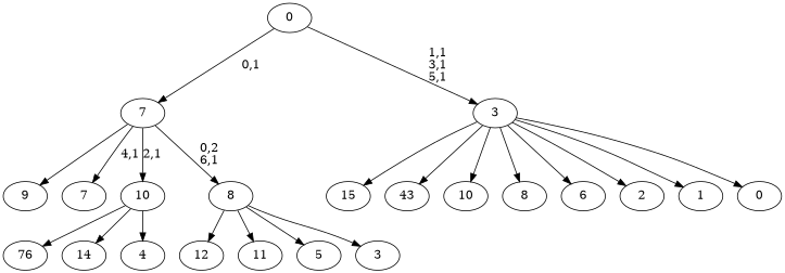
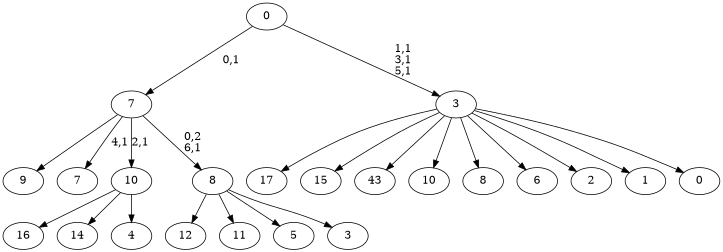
  digraph {
-   n2 [label=76]
+   n1 [label=17]
+   n2 [label=16]
    n3 [label=15]
    n4 [label=14]
    n5 [label=43]
    n6 [label=12]
    n7 [label=11]
    n8 [label=10]
    n9 [label=9]
    n10 [label=8]
    n11 [label=7]
    n12 [label=6]
    n13 [label=5]
    n14 [label=4]
    10
    n16 [label=3]
    8
    7
    n19 [label=2]
    n20 [label=1]
    n21 [label=0]
    3
    0
    10 -> n2
    10 -> n4
    10 -> n14
    8 -> n6
    8 -> n7
    8 -> n13
    8 -> n16
    7 -> n9
    7 -> n11 [label="4,1"]
    7 -> 10 [label="2,1"]
    7 -> 8 [label="0,2\n6,1"]
+   3 -> n1
    3 -> n3
    3 -> n5
    3 -> n8
    3 -> n10
    3 -> n12
    3 -> n19
    3 -> n20
    3 -> n21
    0 -> 7 [label="0,1"]
    0 -> 3 [label="1,1\n3,1\n5,1"]
  }
